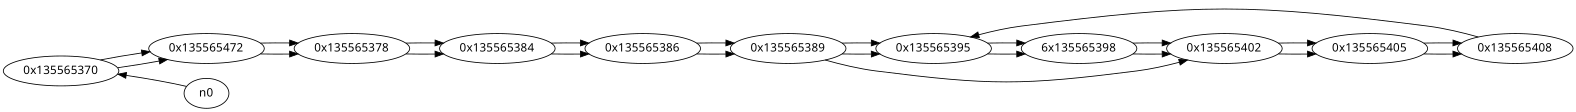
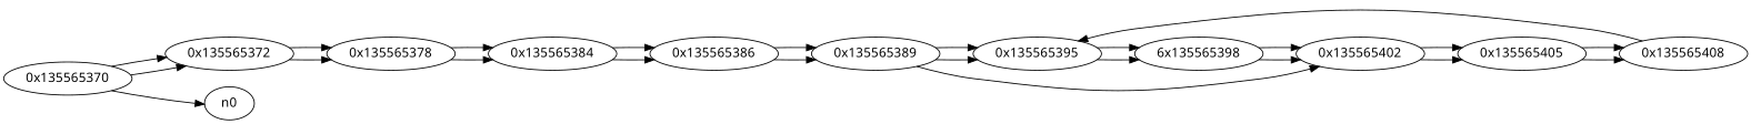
  digraph {
    fontname="Noto Sans"
    rankdir=LR
    node [fontname="Noto Sans"]
    edge [fontname="Noto Sans"]
    n1 [label="0x135565370"]
-   n2 [label="0x135565472"]
+   n2 [label="0x135565372"]
    n3 [label="0x135565378"]
    n4 [label="0x135565384"]
    n0
    n5 [label="0x135565386"]
    n6 [label="0x135565389"]
    n7 [label="0x135565395"]
    n9 [label="0x135565402"]
    n8 [label="6x135565398"]
    n10 [label="0x135565405"]
    n11 [label="0x135565408"]
    n1 -> n2
    n1 -> n2
    n2 -> n3
    n2 -> n3
    n3 -> n4
    n3 -> n4
    n4 -> n5
    n4 -> n5
-   n0 -> n1
+   n1 -> n0
    n5 -> n6
    n5 -> n6
    n6 -> n7
    n6 -> n7
    n6 -> n9
    n7 -> n8
    n7 -> n8
    n9 -> n10
    n9 -> n10
    n8 -> n9
    n8 -> n9
    n10 -> n11
    n10 -> n11
    n11 -> n7
  }
